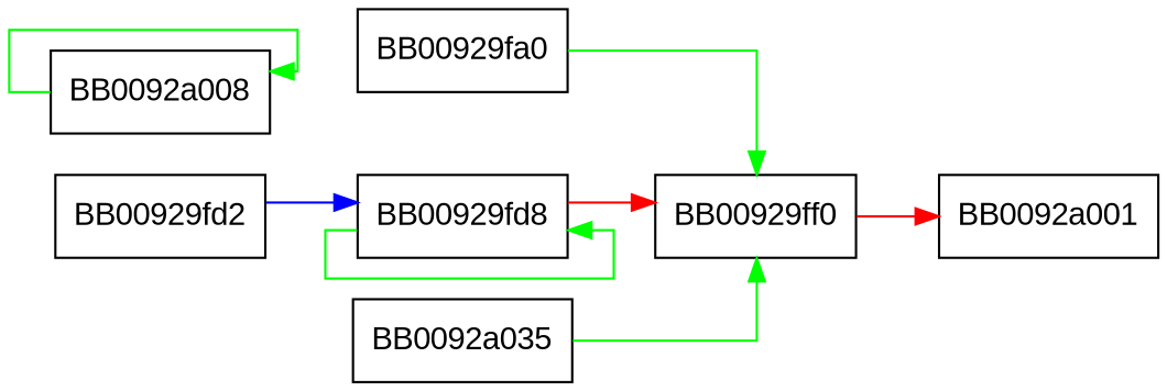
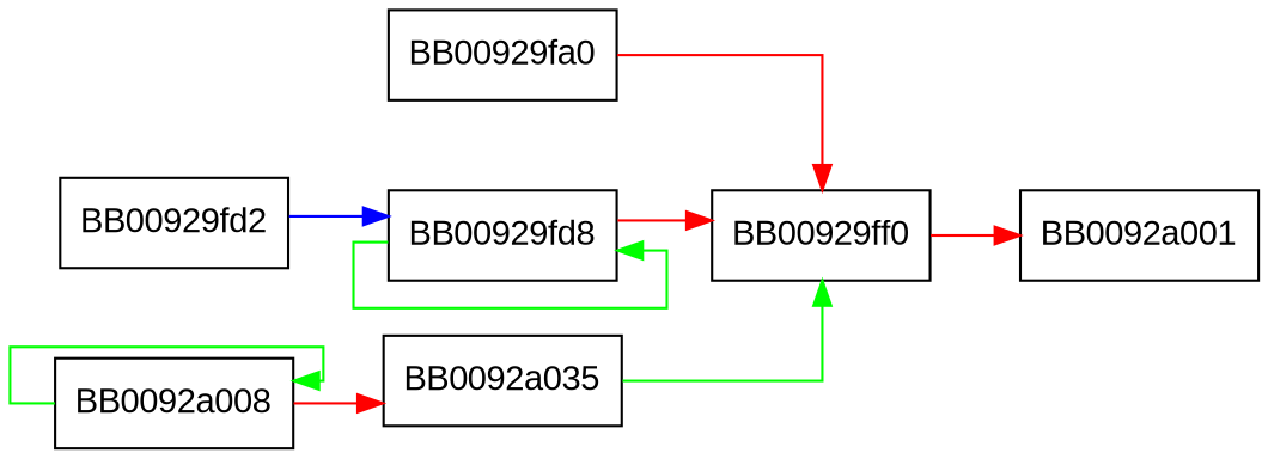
  digraph {
    fontname="Liberation Sans"
    rankdir=LR
    splines=ortho
    node [fontname="Liberation Sans" shape=box]
    edge [color=green fontname="Liberation Sans"]
    BB00929fa0
    BB00929ff0
    BB0092a001
    BB00929fd2
    BB00929fd8
    BB0092a035
    BB0092a008
-   BB00929fa0 -> BB00929ff0
+   BB00929fa0 -> BB00929ff0 [color=red]
    BB00929ff0 -> BB0092a001 [color=red]
    BB00929fd2 -> BB00929fd8 [color=blue]
    BB00929fd8 -> BB00929ff0 [color=red]
    BB00929fd8 -> BB00929fd8
    BB0092a035 -> BB00929ff0
+   BB0092a008 -> BB0092a035 [color=red]
    BB0092a008 -> BB0092a008
  }
